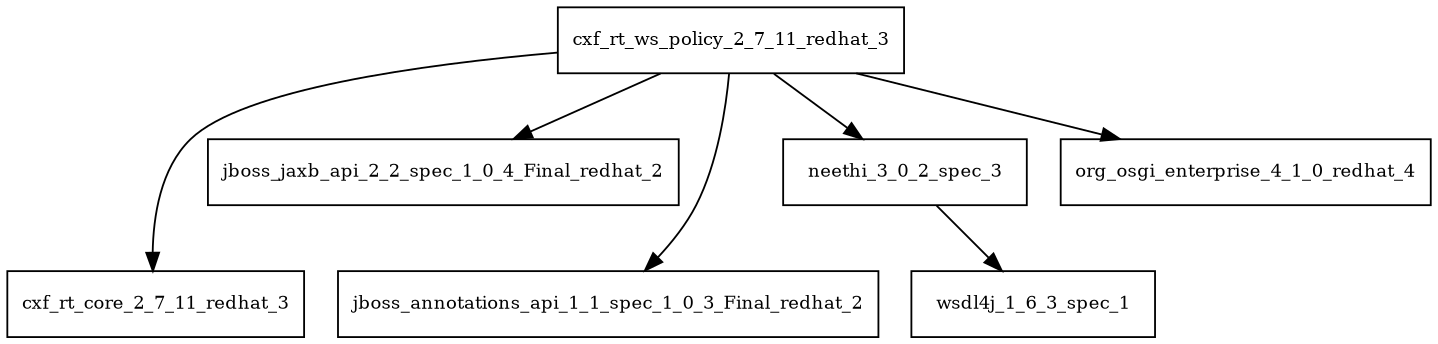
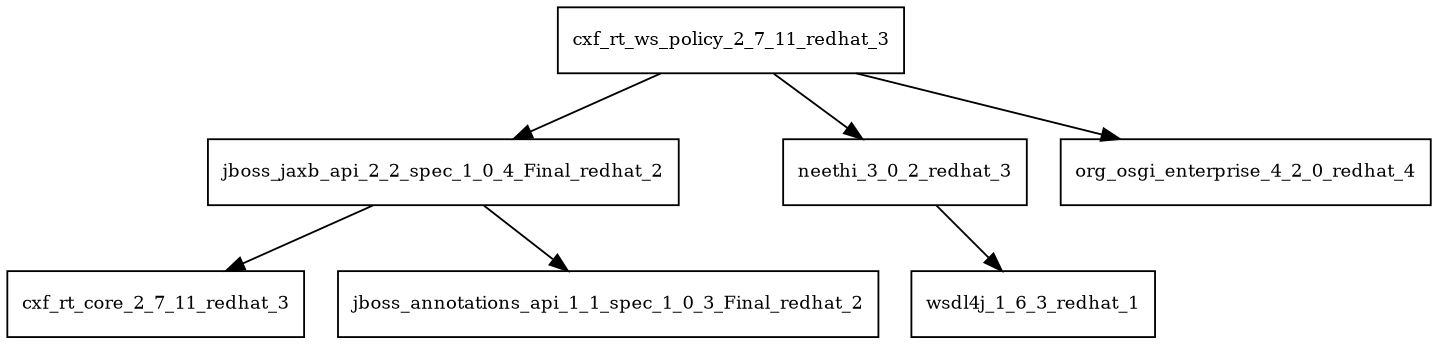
  digraph {
    node [fontsize=10.0 shape=box]
    cxf_rt_ws_policy_2_7_11_redhat_3
    cxf_rt_core_2_7_11_redhat_3
    n3 [label=jboss_annotations_api_1_1_spec_1_0_3_Final_redhat_2]
    jboss_jaxb_api_2_2_spec_1_0_4_Final_redhat_2
-   neethi_3_0_2_redhat_3 [label=neethi_3_0_2_spec_3]
-   org_osgi_enterprise_4_2_0_redhat_4 [label=org_osgi_enterprise_4_1_0_redhat_4]
-   wsdl4j_1_6_3_redhat_1 [label=wsdl4j_1_6_3_spec_1]
-   cxf_rt_ws_policy_2_7_11_redhat_3 -> cxf_rt_core_2_7_11_redhat_3
-   cxf_rt_ws_policy_2_7_11_redhat_3 -> n3
+   neethi_3_0_2_redhat_3
+   org_osgi_enterprise_4_2_0_redhat_4
+   wsdl4j_1_6_3_redhat_1
+   jboss_jaxb_api_2_2_spec_1_0_4_Final_redhat_2 -> cxf_rt_core_2_7_11_redhat_3
+   jboss_jaxb_api_2_2_spec_1_0_4_Final_redhat_2 -> n3
    cxf_rt_ws_policy_2_7_11_redhat_3 -> jboss_jaxb_api_2_2_spec_1_0_4_Final_redhat_2
    cxf_rt_ws_policy_2_7_11_redhat_3 -> neethi_3_0_2_redhat_3
    cxf_rt_ws_policy_2_7_11_redhat_3 -> org_osgi_enterprise_4_2_0_redhat_4
    neethi_3_0_2_redhat_3 -> wsdl4j_1_6_3_redhat_1
  }
